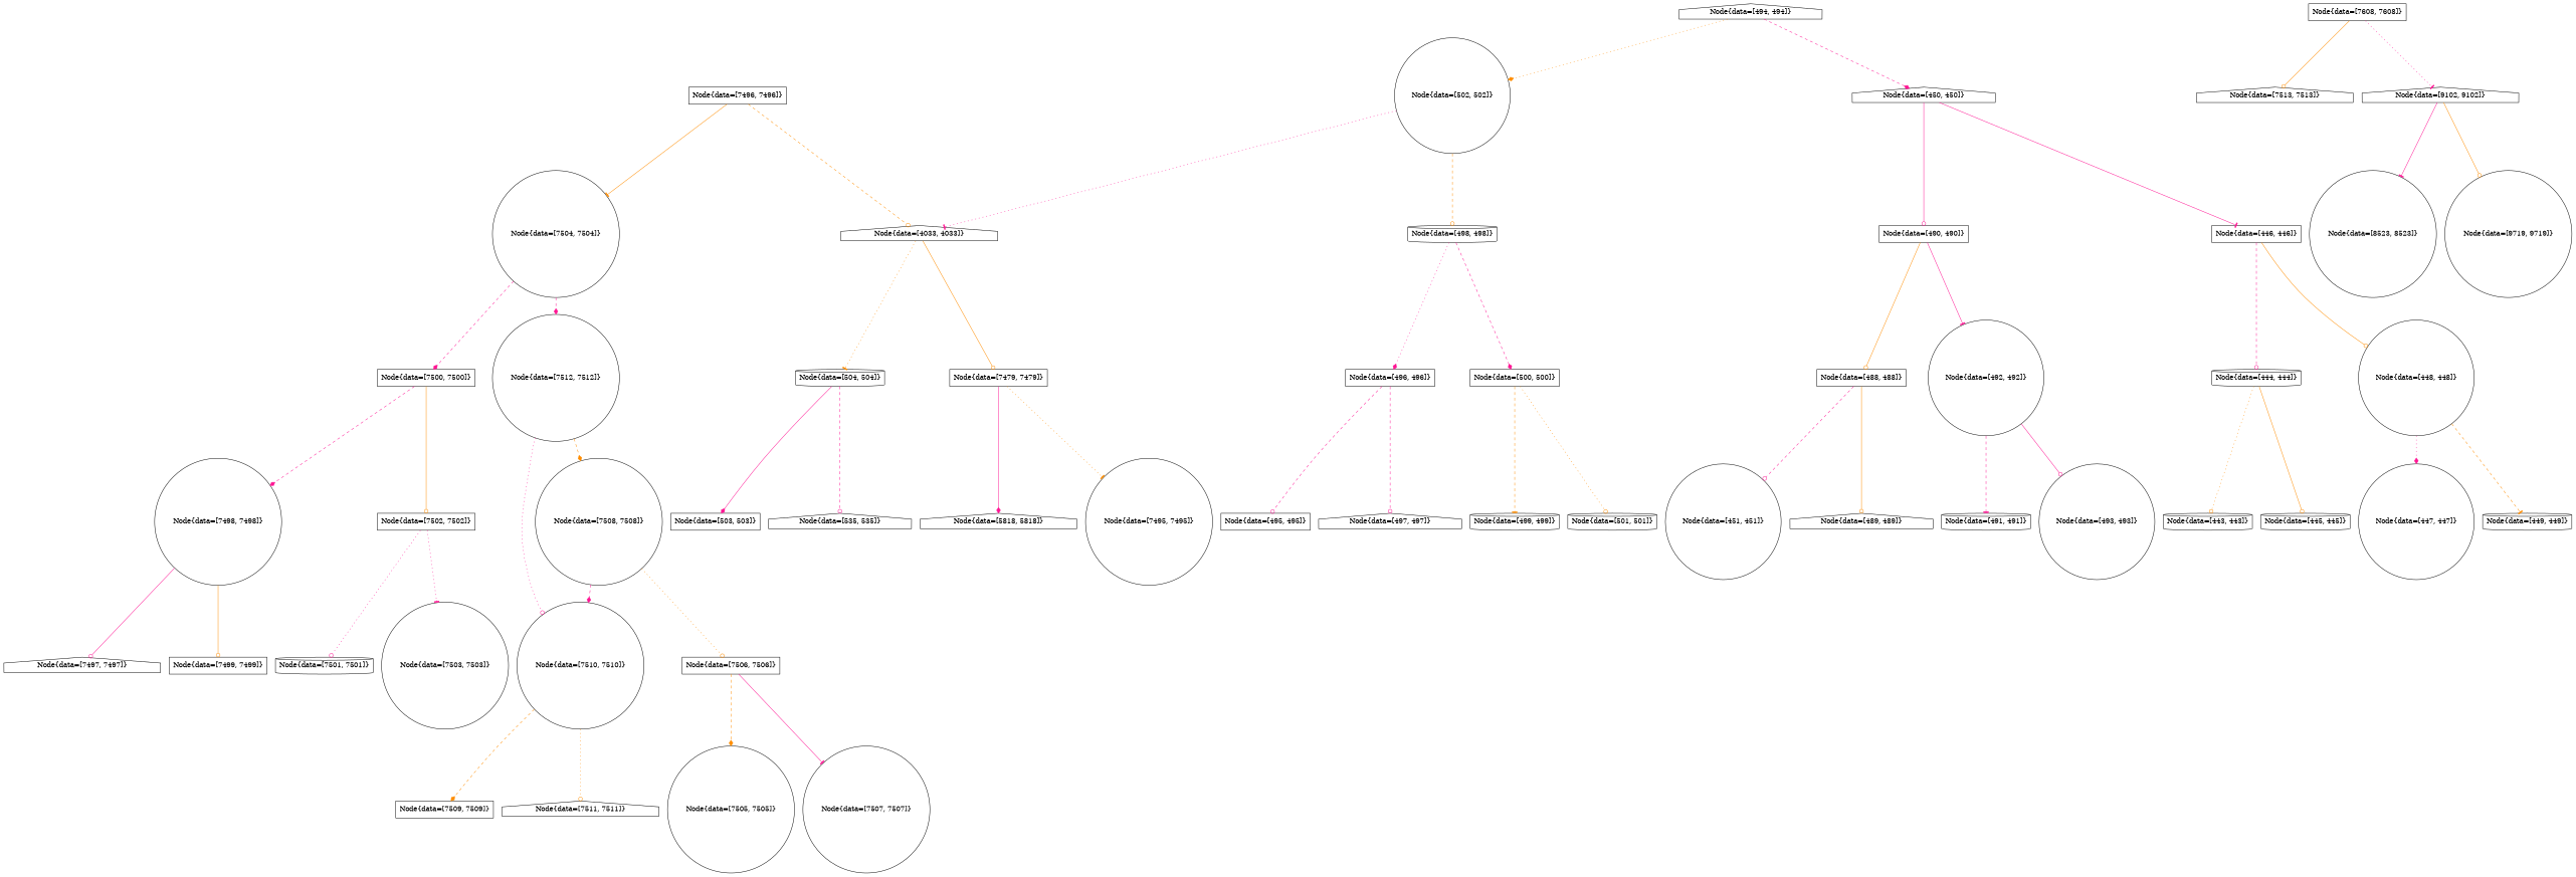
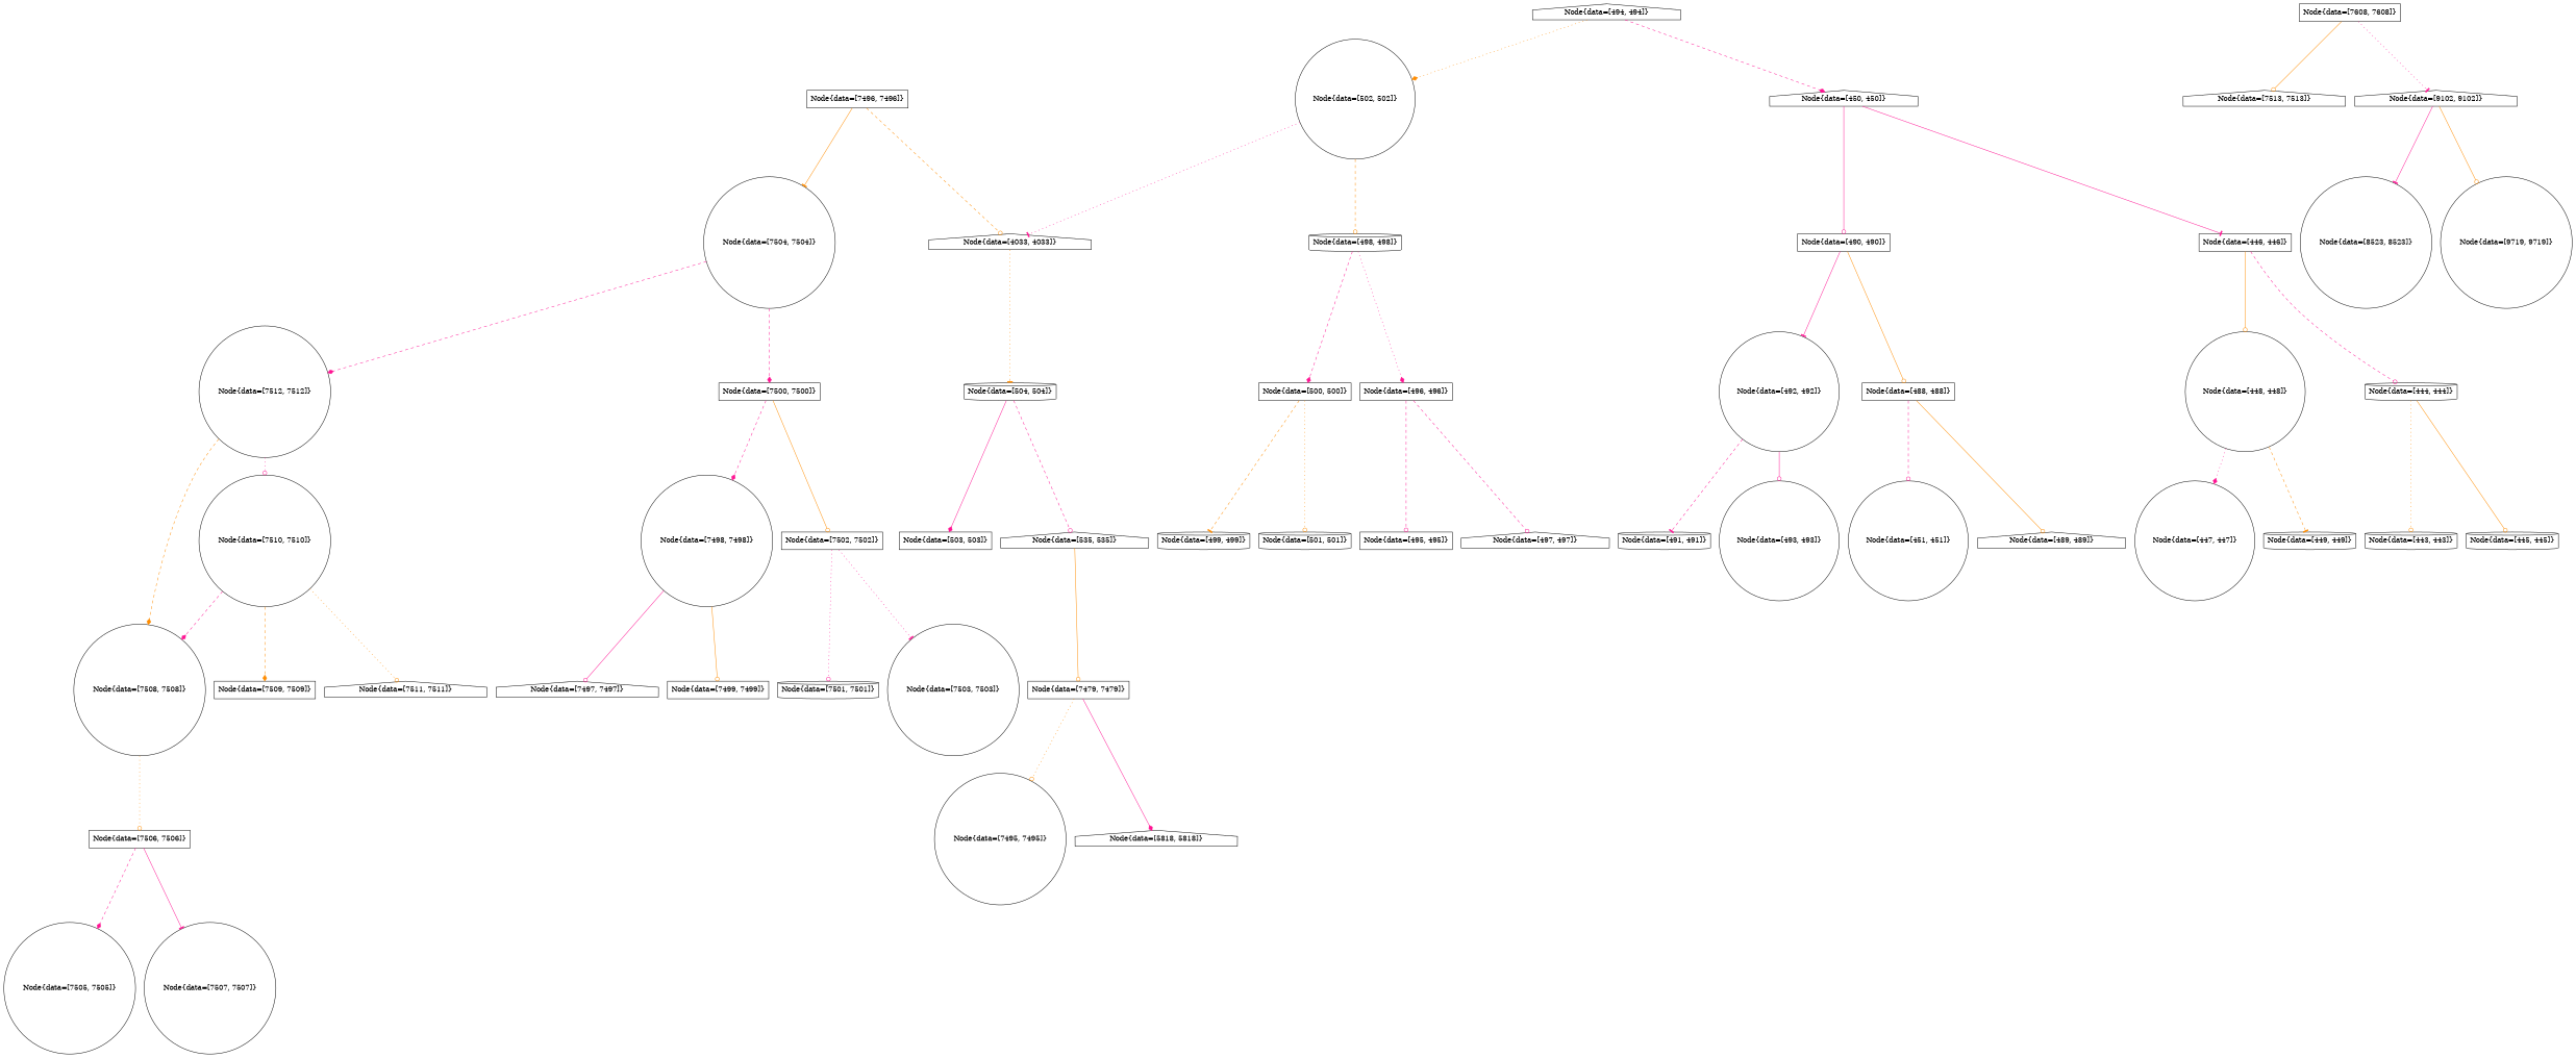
  digraph {
    node [shape=circle]
    edge [arrowhead=odot color=deeppink style=solid]
    n1 [label="Node{data=[7496, 7496]}" shape=box]
    n2 [label="Node{data=[7504, 7504]}"]
    n3 [label="Node{data=[4033, 4033]}" shape=house]
    n4 [label="Node{data=[494, 494]}" shape=house]
    n5 [label="Node{data=[450, 450]}" shape=house]
    n6 [label="Node{data=[502, 502]}"]
    n7 [label="Node{data=[7500, 7500]}" shape=box]
    n8 [label="Node{data=[7512, 7512]}"]
    n9 [label="Node{data=[446, 446]}" shape=box]
    n10 [label="Node{data=[490, 490]}" shape=box]
    n11 [label="Node{data=[498, 498]}" shape=cylinder]
    n12 [label="Node{data=[444, 444]}" shape=cylinder]
    n13 [label="Node{data=[448, 448]}"]
    n14 [label="Node{data=[488, 488]}" shape=box]
    n15 [label="Node{data=[492, 492]}"]
    n16 [label="Node{data=[443, 443]}" shape=cylinder]
    n17 [label="Node{data=[445, 445]}" shape=cylinder]
    n18 [label="Node{data=[447, 447]}"]
    n19 [label="Node{data=[449, 449]}" shape=cylinder]
    n20 [label="Node{data=[451, 451]}"]
    n21 [label="Node{data=[489, 489]}" shape=house]
    n22 [label="Node{data=[491, 491]}" shape=cylinder]
    n23 [label="Node{data=[493, 493]}"]
    n24 [label="Node{data=[496, 496]}" shape=box]
    n25 [label="Node{data=[500, 500]}" shape=box]
    n26 [label="Node{data=[504, 504]}" shape=cylinder]
    n27 [label="Node{data=[7479, 7479]}" shape=box]
    n28 [label="Node{data=[495, 495]}" shape=box]
    n29 [label="Node{data=[497, 497]}" shape=house]
    n30 [label="Node{data=[499, 499]}" shape=cylinder]
    n31 [label="Node{data=[501, 501]}" shape=cylinder]
    n32 [label="Node{data=[503, 503]}" shape=box]
    n33 [label="Node{data=[535, 535]}" shape=house]
    n34 [label="Node{data=[5818, 5818]}" shape=house]
    n35 [label="Node{data=[7495, 7495]}"]
    n36 [label="Node{data=[7498, 7498]}"]
    n37 [label="Node{data=[7502, 7502]}" shape=box]
    n38 [label="Node{data=[7508, 7508]}"]
    n39 [label="Node{data=[7510, 7510]}"]
    n40 [label="Node{data=[7497, 7497]}" shape=house]
    n41 [label="Node{data=[7499, 7499]}" shape=box]
    n42 [label="Node{data=[7501, 7501]}" shape=cylinder]
    n43 [label="Node{data=[7503, 7503]}"]
    n44 [label="Node{data=[7506, 7506]}" shape=box]
    n45 [label="Node{data=[7608, 7608]}" shape=box]
    n46 [label="Node{data=[7513, 7513]}" shape=house]
    n47 [label="Node{data=[9102, 9102]}" shape=house]
    n48 [label="Node{data=[7505, 7505]}"]
    n49 [label="Node{data=[7507, 7507]}"]
    n50 [label="Node{data=[7509, 7509]}" shape=box]
    n51 [label="Node{data=[7511, 7511]}" shape=house]
    n52 [label="Node{data=[8523, 8523]}"]
    n53 [label="Node{data=[9719, 9719]}"]
    n1 -> n2 [arrowhead=tee color=darkorange]
    n1 -> n3 [color=darkorange style=dashed]
    n2 -> n7 [arrowhead=diamond style=dashed]
    n2 -> n8 [arrowhead=diamond style=dashed]
    n3 -> n26 [arrowhead=tee color=darkorange style=dotted]
-   n3 -> n27 [color=darkorange]
+   n33 -> n27 [color=darkorange]
    n4 -> n5 [arrowhead=diamond style=dashed]
    n4 -> n6 [arrowhead=diamond color=darkorange style=dotted]
    n5 -> n9 [arrowhead=tee]
    n5 -> n10
    n6 -> n3 [arrowhead=tee style=dotted]
    n6 -> n11 [color=darkorange style=dashed]
    n7 -> n36 [arrowhead=diamond style=dashed]
    n7 -> n37 [color=darkorange]
    n8 -> n38 [arrowhead=diamond color=darkorange style=dashed]
    n8 -> n39 [style=dotted]
    n9 -> n12 [style=dashed]
    n9 -> n13 [color=darkorange]
    n10 -> n14 [color=darkorange]
    n10 -> n15 [arrowhead=tee]
    n11 -> n24 [arrowhead=diamond style=dotted]
    n11 -> n25 [arrowhead=diamond style=dashed]
    n12 -> n16 [color=darkorange style=dotted]
    n12 -> n17 [color=darkorange]
    n13 -> n18 [arrowhead=diamond style=dotted]
    n13 -> n19 [arrowhead=tee color=darkorange style=dashed]
    n14 -> n20 [style=dashed]
    n14 -> n21 [color=darkorange]
    n15 -> n22 [arrowhead=tee style=dashed]
    n15 -> n23
    n24 -> n28 [style=dashed]
    n24 -> n29 [style=dashed]
    n25 -> n30 [arrowhead=tee color=darkorange style=dashed]
    n25 -> n31 [color=darkorange style=dotted]
    n26 -> n32 [arrowhead=diamond]
    n26 -> n33 [style=dashed]
    n27 -> n34 [arrowhead=diamond]
-   n27 -> n35 [arrowhead=tee color=darkorange style=dotted]
+   n27 -> n35 [color=darkorange style=dotted]
    n36 -> n40
    n36 -> n41 [color=darkorange]
    n37 -> n42 [style=dotted]
    n37 -> n43 [arrowhead=tee style=dotted]
-   n38 -> n39 [arrowhead=diamond style=dashed]
+   n39 -> n38 [arrowhead=diamond style=dashed]
    n38 -> n44 [color=darkorange style=dotted]
    n39 -> n50 [arrowhead=diamond color=darkorange style=dashed]
    n39 -> n51 [color=darkorange style=dotted]
-   n44 -> n48 [arrowhead=diamond color=darkorange style=dashed]
+   n44 -> n48 [arrowhead=diamond style=dashed]
    n44 -> n49 [arrowhead=tee]
    n45 -> n46 [color=darkorange]
    n45 -> n47 [arrowhead=tee style=dotted]
    n47 -> n52 [arrowhead=tee]
    n47 -> n53 [color=darkorange]
  }
